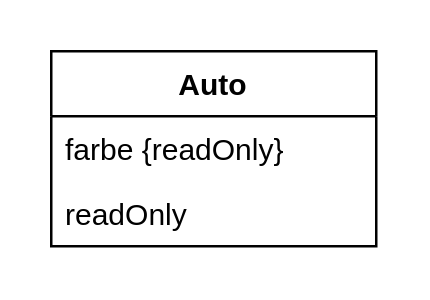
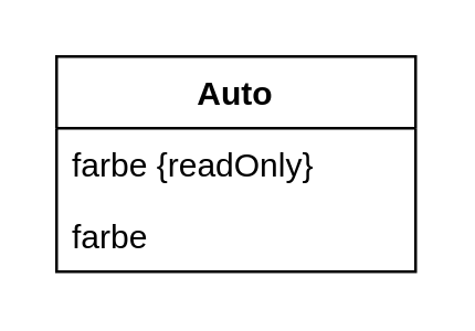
  <mxCell id="0" />
  <mxCell id="1" parent="0" />
  <mxCell id="2" value="Auto" style="swimlane;fontStyle=1;align=center;verticalAlign=top;childLayout=stackLayout;horizontal=1;startSize=26;horizontalStack=0;resizeParent=1;resizeParentMax=0;resizeLast=0;collapsible=1;marginBottom=0;" parent="1" vertex="1"><mxGeometry x="20" y="20" width="130" height="78" as="geometry" /></mxCell>
  <mxCell id="3" value="farbe {readOnly}" style="text;strokeColor=none;fillColor=none;align=left;verticalAlign=top;spacingLeft=4;spacingRight=4;overflow=hidden;rotatable=0;points=[[0,0.5],[1,0.5]];portConstraint=eastwest;" parent="2" vertex="1"><mxGeometry y="26" width="130" height="26" as="geometry" /></mxCell>
- <mxCell id="4" value="readOnly" style="text;strokeColor=none;fillColor=none;align=left;verticalAlign=top;spacingLeft=4;spacingRight=4;overflow=hidden;rotatable=0;points=[[0,0.5],[1,0.5]];portConstraint=eastwest;" parent="2" vertex="1"><mxGeometry y="52" width="130" height="26" as="geometry" /></mxCell>
+ <mxCell id="4" value="farbe" style="text;strokeColor=none;fillColor=none;align=left;verticalAlign=top;spacingLeft=4;spacingRight=4;overflow=hidden;rotatable=0;points=[[0,0.5],[1,0.5]];portConstraint=eastwest;" parent="2" vertex="1"><mxGeometry y="52" width="130" height="26" as="geometry" /></mxCell>
